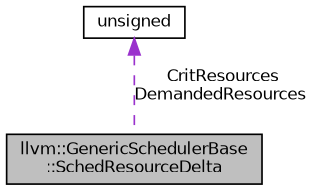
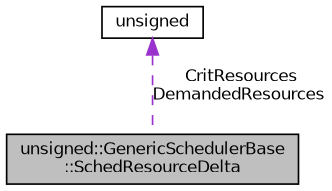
  digraph {
    node [color=black fontname=Helvetica fontsize=10 shape=box]
-   n1 [fillcolor=grey75 fontcolor=black height=0.2 label="llvm::GenericSchedulerBase\l::SchedResourceDelta" style=filled width=0.4]
+   n1 [fillcolor=grey75 fontcolor=black height=0.2 label="unsigned::GenericSchedulerBase\l::SchedResourceDelta" style=filled width=0.4]
    n2 [height=0.2 label=unsigned width=0.4]
    n2 -> n1 [color=darkorchid3 dir=back fontname=Helvetica fontsize=10 label=" CritResources\nDemandedResources" labelfontname=Helvetica labelfontsize=10 style=dashed]
  }
